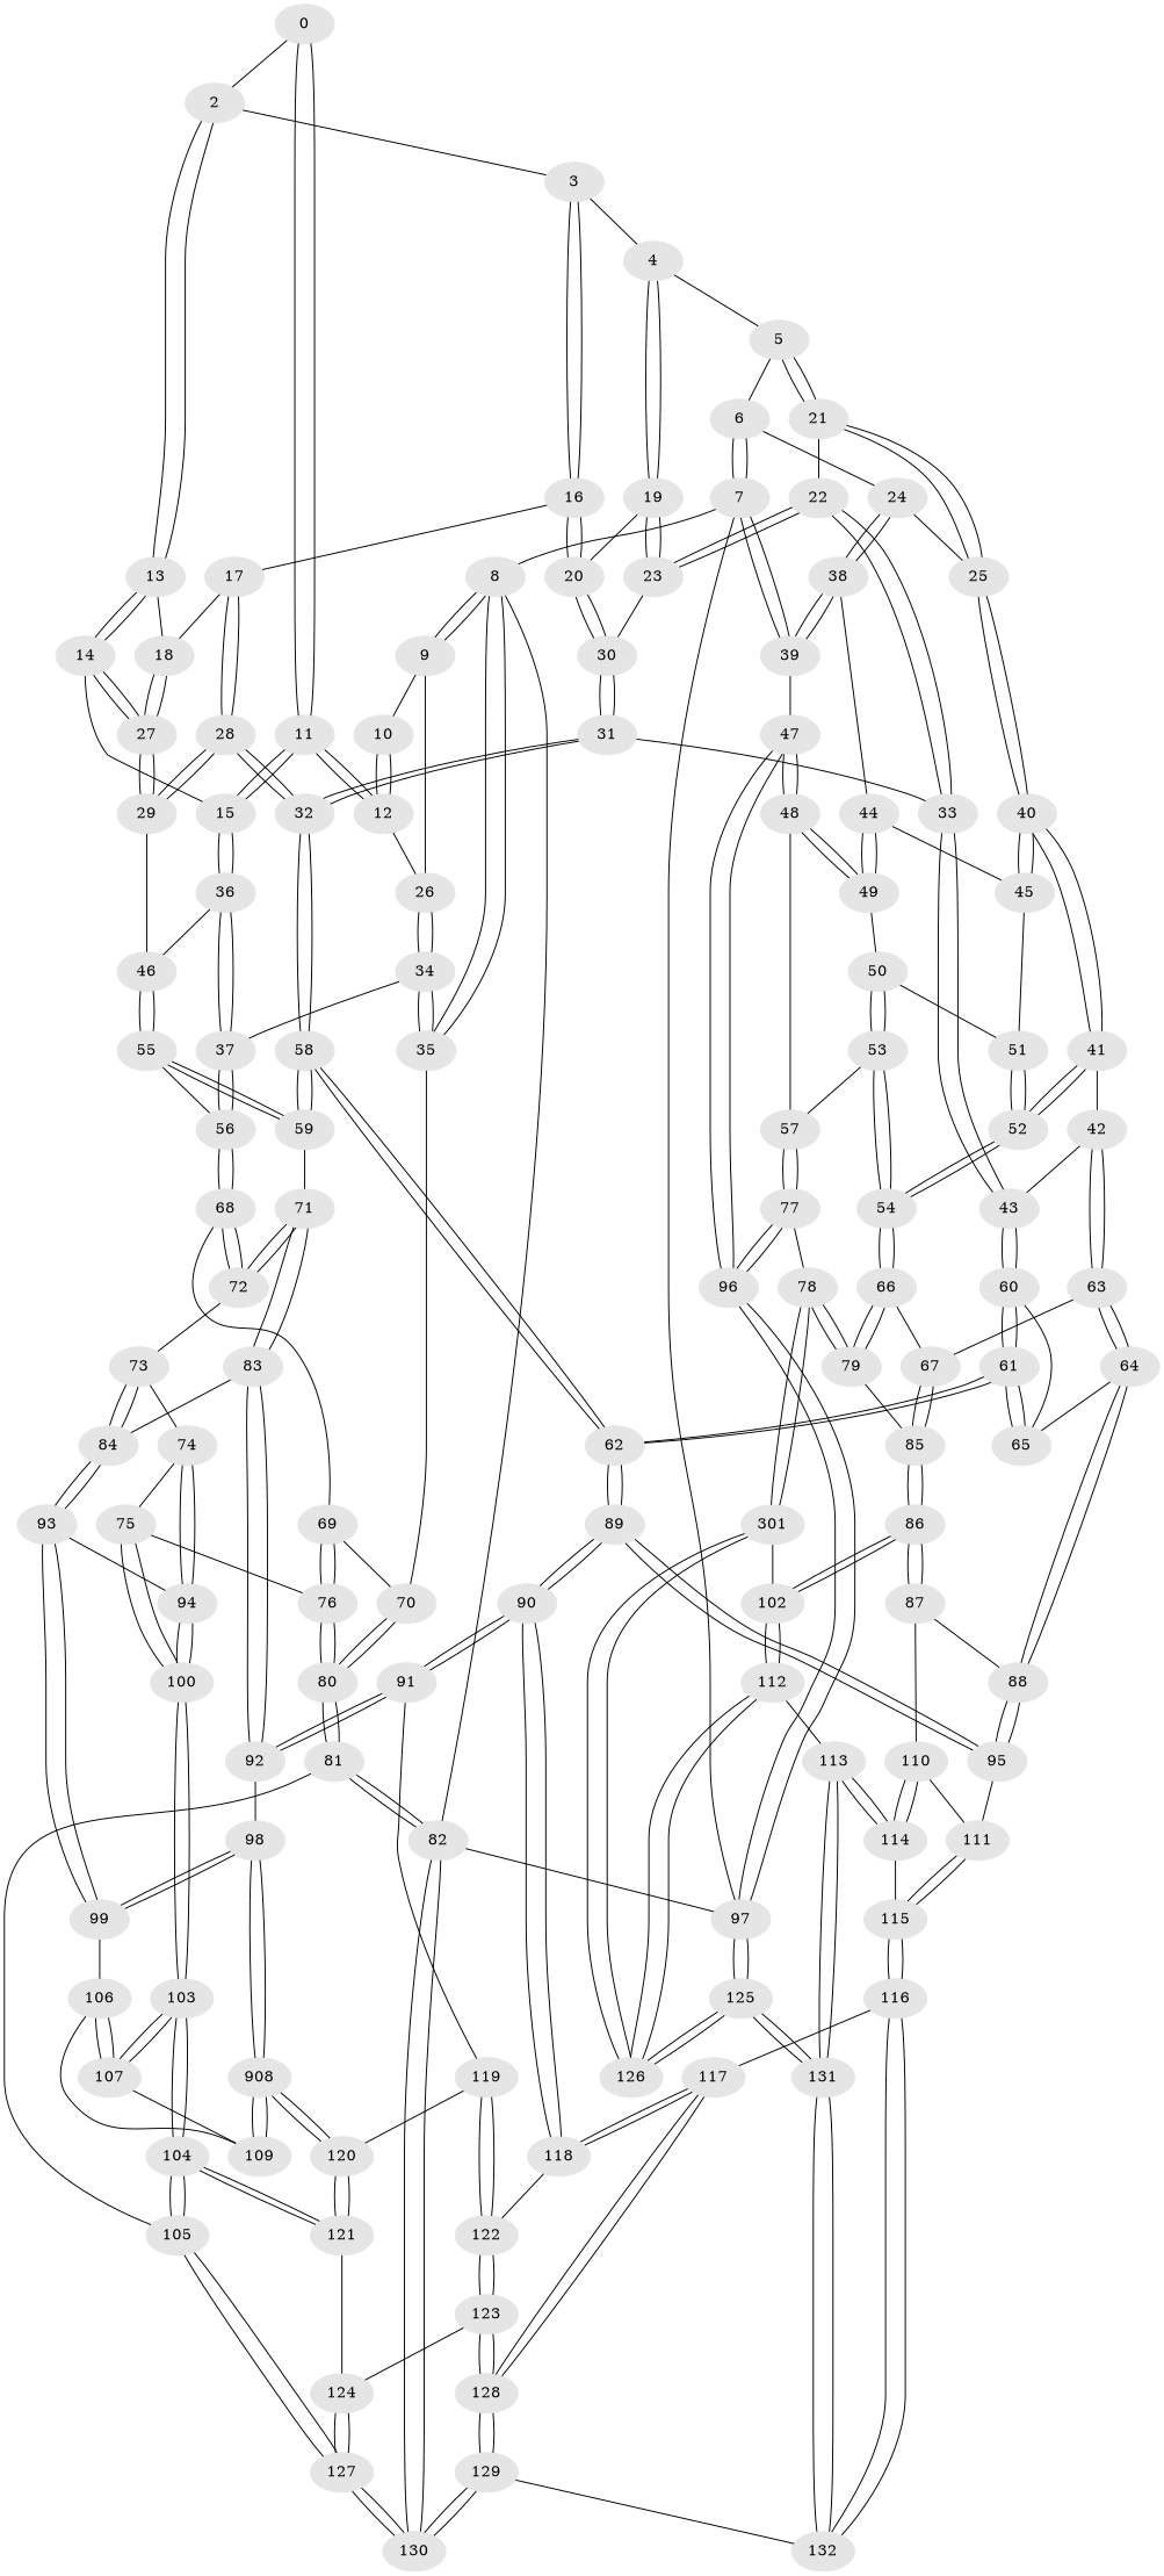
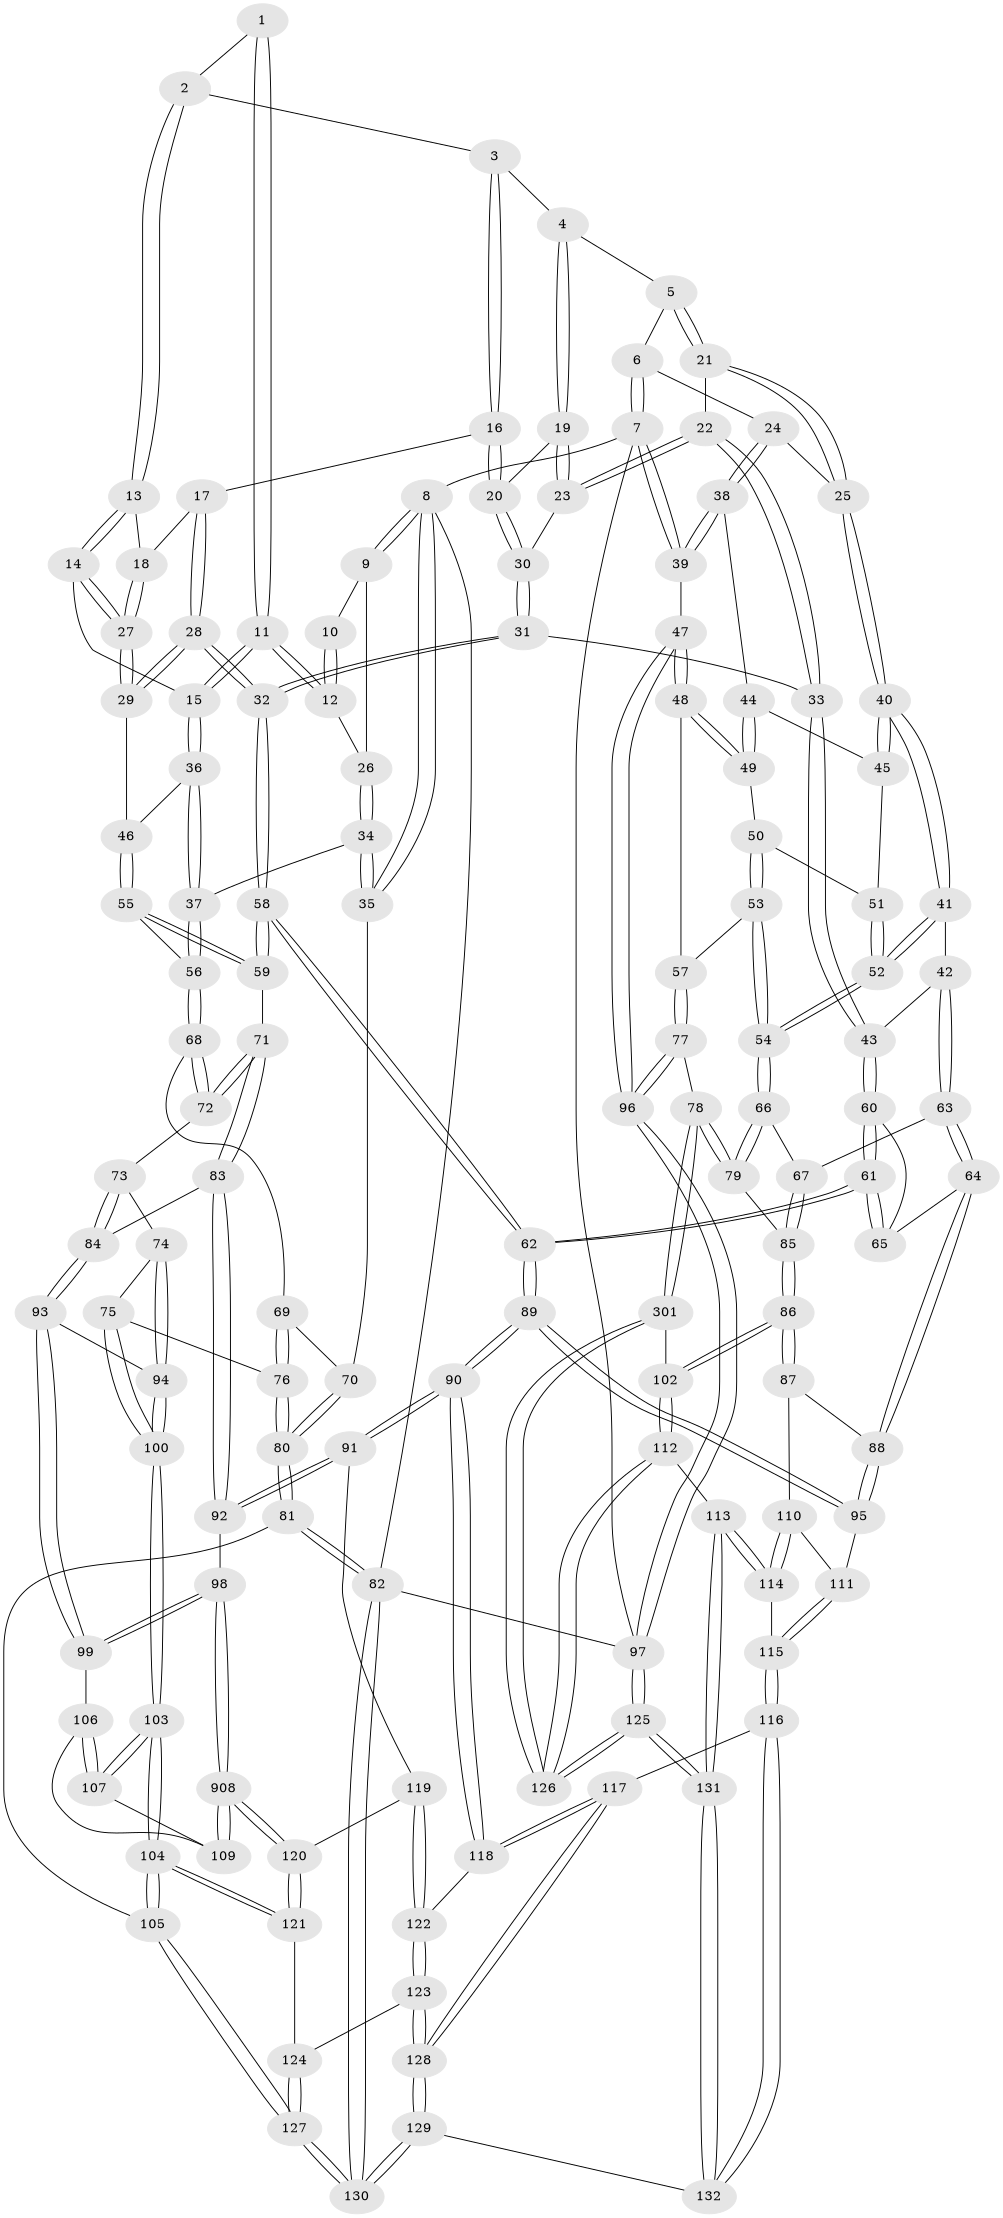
  graph {
    node [color=gray90 style=filled]
-   1 [label=0]
+   1
    2
    11
    3
    13
    12
    15
    4
    16
    14
    18
    5
    19
    17
    20
    6
    21
    23
    7
    24
    22
    25
    8
    39
    97
    38
    9
    35
    82
    47
    125
    10
    26
    70
    130
    34
    36
    27
    29
    46
    37
    28
    30
    32
    31
    33
    40
    43
    44
    41
    45
    58
    55
    59
    62
    60
    56
    80
    68
    49
    48
    96
    42
    52
    51
    63
    54
    64
    67
    61
    65
    50
    57
    77
    53
    66
    79
    71
    69
    72
    78
    89
    83
    95
    90
    88
    85
    86
    76
    73
    81
    84
    92
    74
    75
    94
    93
    100
    103
    n100 [label=301]
    102
    126
    105
    127
    98
    99
    87
    110
    112
    111
    114
    91
    118
    119
    122
    120
    n117 [label=908]
    106
    115
    131
    109
    107
    104
    113
    121
    124
    116
    132
    117
    128
    129
    123
    1 -- 2
    1 -- 11
    1 -- 11
    2 -- 3
    2 -- 13
    2 -- 13
    11 -- 12
    11 -- 12
    11 -- 15
    11 -- 15
    3 -- 4
    3 -- 16
    3 -- 16
    13 -- 14
    13 -- 14
    13 -- 18
    12 -- 26
    15 -- 36
    15 -- 36
    4 -- 5
    4 -- 19
    4 -- 19
    16 -- 17
    16 -- 20
    16 -- 20
    14 -- 15
    14 -- 27
    14 -- 27
    18 -- 27
    18 -- 27
    5 -- 6
    5 -- 21
    5 -- 21
    19 -- 20
    19 -- 23
    19 -- 23
    17 -- 18
    17 -- 28
    17 -- 28
    20 -- 30
    20 -- 30
    6 -- 7
    6 -- 7
    6 -- 24
    21 -- 22
    21 -- 25
    21 -- 25
    23 -- 30
    7 -- 8
    7 -- 39
    7 -- 39
    7 -- 97
    24 -- 25
    24 -- 38
    24 -- 38
    22 -- 23
    22 -- 23
    22 -- 33
    22 -- 33
    25 -- 40
    25 -- 40
    8 -- 9
    8 -- 9
    8 -- 35
    8 -- 35
    8 -- 82
    39 -- 47
    97 -- 125
    97 -- 125
    38 -- 39
    38 -- 39
    38 -- 44
    9 -- 10
    9 -- 26
    35 -- 70
    82 -- 97
    82 -- 130
    82 -- 130
    47 -- 48
    47 -- 48
    47 -- 96
    47 -- 96
    125 -- 126
    125 -- 126
    125 -- 131
    125 -- 131
    10 -- 12
    10 -- 12
    26 -- 34
    26 -- 34
    70 -- 80
    70 -- 80
    34 -- 35
    34 -- 35
    34 -- 37
    36 -- 46
    36 -- 37
    36 -- 37
    27 -- 29
    27 -- 29
    29 -- 46
    46 -- 55
    46 -- 55
    37 -- 56
    37 -- 56
    28 -- 29
    28 -- 29
    28 -- 32
    28 -- 32
    30 -- 31
    30 -- 31
    32 -- 58
    32 -- 58
    31 -- 32
    31 -- 32
    31 -- 33
    33 -- 43
    33 -- 43
    40 -- 41
    40 -- 41
    40 -- 45
    40 -- 45
    43 -- 60
    43 -- 60
    44 -- 45
    44 -- 49
    44 -- 49
    41 -- 42
    41 -- 52
    41 -- 52
    45 -- 51
    58 -- 59
    58 -- 59
    58 -- 62
    58 -- 62
    55 -- 59
    55 -- 59
    55 -- 56
    59 -- 71
    62 -- 89
    62 -- 89
    60 -- 61
    60 -- 61
    60 -- 65
    56 -- 68
    56 -- 68
    80 -- 81
    80 -- 81
    68 -- 69
    68 -- 72
    68 -- 72
    49 -- 50
    48 -- 49
    48 -- 49
    48 -- 57
    96 -- 97
    96 -- 97
    42 -- 43
    42 -- 63
    42 -- 63
    52 -- 54
    52 -- 54
    51 -- 52
    51 -- 52
    63 -- 64
    63 -- 64
    63 -- 67
    54 -- 66
    54 -- 66
    64 -- 65
    64 -- 88
    64 -- 88
    67 -- 85
    67 -- 85
    61 -- 62
    61 -- 62
    61 -- 65
    61 -- 65
    50 -- 51
    50 -- 53
    50 -- 53
    57 -- 77
    57 -- 77
    77 -- 96
    77 -- 96
    77 -- 78
    53 -- 54
    53 -- 54
    53 -- 57
    66 -- 67
    66 -- 79
    66 -- 79
    79 -- 85
    71 -- 72
    71 -- 72
    71 -- 83
    71 -- 83
    69 -- 70
    69 -- 76
    69 -- 76
    72 -- 73
    78 -- 79
    78 -- 79
    78 -- n100
    78 -- n100
    89 -- 95
    89 -- 95
    89 -- 90
    89 -- 90
    83 -- 84
    83 -- 92
    83 -- 92
    95 -- 111
    90 -- 91
    90 -- 91
    90 -- 118
    90 -- 118
    88 -- 95
    88 -- 95
    85 -- 86
    85 -- 86
    86 -- 102
    86 -- 102
    86 -- 87
    86 -- 87
    76 -- 80
    76 -- 80
    73 -- 84
    73 -- 84
    73 -- 74
    81 -- 82
    81 -- 82
    81 -- 105
    84 -- 93
    84 -- 93
    92 -- 98
    74 -- 75
    74 -- 94
    74 -- 94
    75 -- 76
    75 -- 100
    75 -- 100
    94 -- 100
    94 -- 100
    93 -- 94
    93 -- 99
    93 -- 99
    100 -- 103
    100 -- 103
    103 -- 107
    103 -- 107
    103 -- 104
    103 -- 104
    n100 -- 102
    n100 -- 126
    n100 -- 126
    102 -- 112
    102 -- 112
    105 -- 127
    105 -- 127
    127 -- 130
    127 -- 130
    98 -- 99
    98 -- 99
    98 -- n117
    98 -- n117
    99 -- 106
    87 -- 88
    87 -- 110
    110 -- 111
    110 -- 114
    110 -- 114
    112 -- 126
    112 -- 126
    112 -- 113
    111 -- 115
    111 -- 115
    114 -- 115
    91 -- 92
    91 -- 92
    91 -- 119
    118 -- 122
    119 -- 122
    119 -- 122
    119 -- 120
    122 -- 123
    122 -- 123
    120 -- 121
    120 -- 121
    n117 -- 120
    n117 -- 120
    n117 -- 109
    n117 -- 109
    106 -- 109
    106 -- 107
    106 -- 107
    115 -- 116
    115 -- 116
    131 -- 132
    131 -- 132
    107 -- 109
    104 -- 105
    104 -- 105
    104 -- 121
    104 -- 121
    113 -- 114
    113 -- 114
    113 -- 131
    113 -- 131
    121 -- 124
    124 -- 127
    124 -- 127
    116 -- 132
    116 -- 132
    116 -- 117
    117 -- 118
    117 -- 118
    117 -- 128
    117 -- 128
    128 -- 129
    128 -- 129
    129 -- 130
    129 -- 130
    129 -- 132
    123 -- 124
    123 -- 128
    123 -- 128
  }
